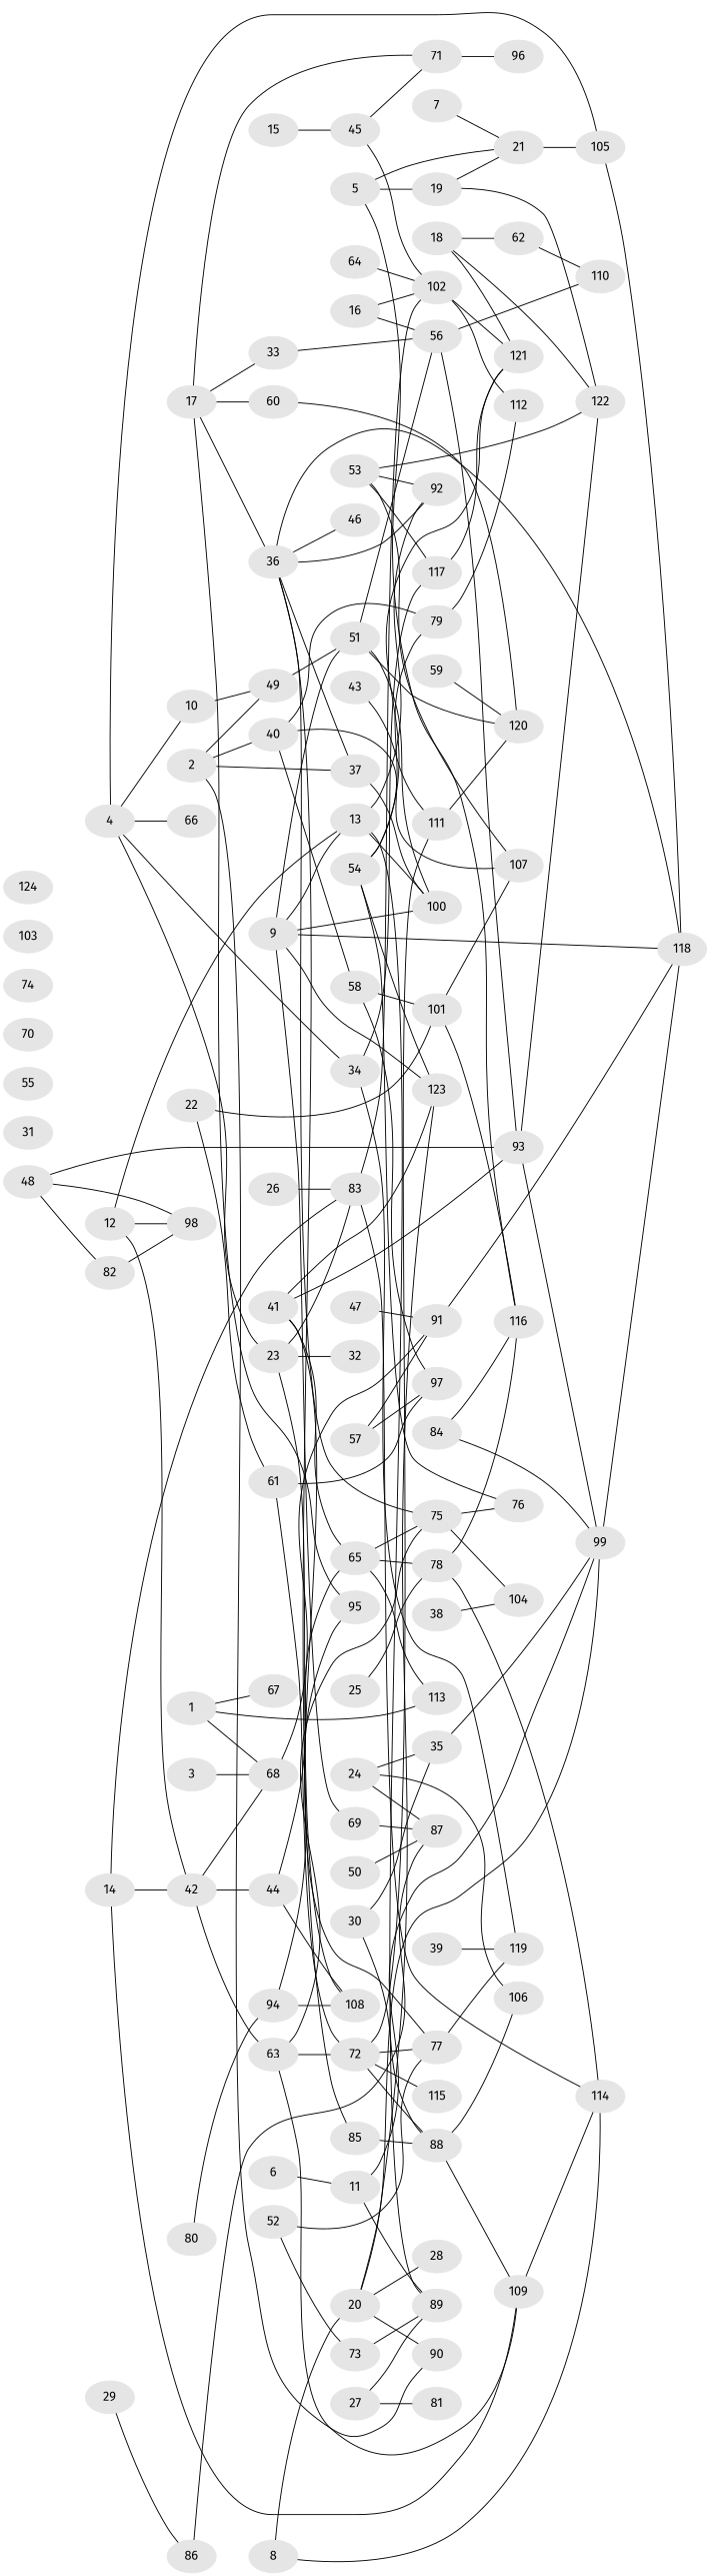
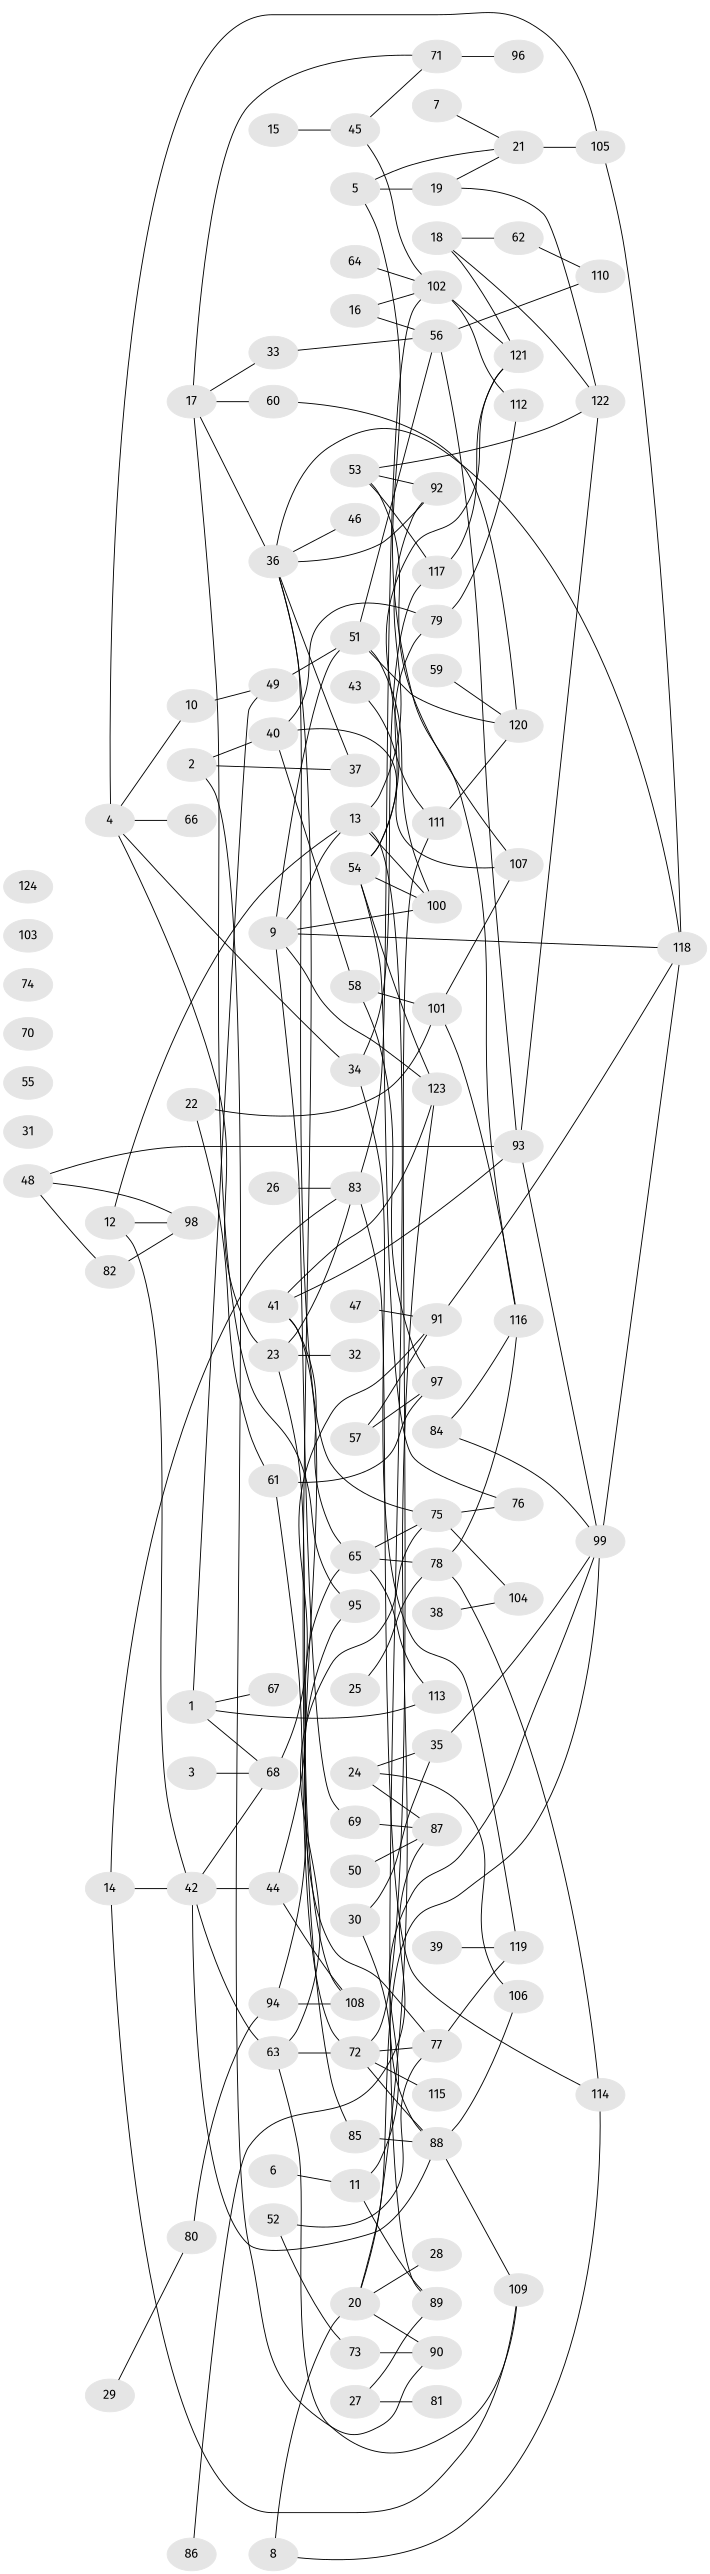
  graph {
    fontname="Fira Sans"
    rankdir=LR
    node [color=gray90 fontname="Fira Sans" style=filled]
    edge [fontname="Fira Sans"]
    1
    49
    67
    68
    113
    51
    91
    2
    37
    40
    90
    100
    58
    79
    107
    3
    4
    10
    23
    34
    66
    105
    83
    32
    108
    117
    119
    118
    5
    19
    21
    116
    122
    6
    11
    89
    99
    7
    8
    20
    114
    123
    28
    9
    13
    69
    92
    56
    120
    87
    12
    42
    98
    88
    44
    63
    14
    109
    102
    15
    45
    71
    16
    93
    110
    121
    112
    17
    33
    36
    60
    95
    46
    75
    85
    96
    18
    62
    22
    61
    101
    97
    72
    24
    35
    106
    25
    78
    26
    27
    81
    29
    80
    94
    30
    31
    104
    76
    38
    52
    77
    73
    39
    41
    65
    43
    111
    47
    48
    82
    50
    53
    54
    55
    57
    59
    115
    64
    70
    74
    84
    86
    103
    124
-   2 -- 49
+   1 -- 49
    1 -- 67
    1 -- 68
    1 -- 113
    49 -- 51
    68 -- 91
    51 -- 100
    51 -- 56
    51 -- 120
    91 -- 118
    2 -- 37
    2 -- 40
    2 -- 90
-   37 -- 100
+   54 -- 100
    40 -- 58
    40 -- 79
    40 -- 107
    58 -- 101
    58 -- 97
    79 -- 112
    3 -- 68
    4 -- 10
    4 -- 23
    4 -- 34
    4 -- 66
    4 -- 105
    10 -- 49
    23 -- 83
    23 -- 32
    23 -- 108
    34 -- 117
    34 -- 119
    105 -- 118
    83 -- 114
    83 -- 102
    117 -- 121
    5 -- 19
    5 -- 21
    5 -- 116
    19 -- 21
    19 -- 122
    21 -- 105
    6 -- 11
    11 -- 89
    11 -- 99
    99 -- 118
    7 -- 21
    8 -- 20
    8 -- 114
    20 -- 90
    20 -- 99
    20 -- 123
    20 -- 28
    9 -- 51
    9 -- 100
    9 -- 118
    9 -- 123
    9 -- 13
    9 -- 69
    13 -- 100
    13 -- 89
    13 -- 92
    69 -- 87
    56 -- 93
    56 -- 110
    12 -- 13
    12 -- 42
    12 -- 98
    42 -- 68
+   42 -- 88
    42 -- 44
    42 -- 63
    88 -- 109
    88 -- 106
    44 -- 108
    44 -- 65
    63 -- 109
    63 -- 75
    63 -- 72
    14 -- 83
    14 -- 42
    14 -- 109
-   109 -- 114
    102 -- 121
    102 -- 112
    15 -- 45
    45 -- 102
    45 -- 71
    71 -- 96
    16 -- 56
    16 -- 102
    93 -- 122
    93 -- 99
    17 -- 71
    17 -- 33
    17 -- 36
    17 -- 60
    17 -- 95
    33 -- 56
    36 -- 37
    36 -- 118
    36 -- 92
    36 -- 46
    36 -- 75
    36 -- 85
    60 -- 120
    75 -- 104
    75 -- 76
    85 -- 88
    18 -- 122
    18 -- 121
    18 -- 62
    62 -- 110
    22 -- 61
    22 -- 101
    61 -- 97
    61 -- 72
    101 -- 107
    101 -- 116
    72 -- 88
    72 -- 77
    72 -- 111
    72 -- 115
    24 -- 87
    24 -- 35
    24 -- 106
    35 -- 99
    25 -- 78
    78 -- 116
    78 -- 114
    26 -- 83
    27 -- 89
    27 -- 81
-   29 -- 86
+   29 -- 80
    80 -- 94
    94 -- 108
    94 -- 95
    30 -- 88
    30 -- 35
    38 -- 104
    52 -- 77
    52 -- 73
    77 -- 119
-   73 -- 89
+   73 -- 90
    39 -- 119
    41 -- 123
    41 -- 93
    41 -- 77
    41 -- 65
    65 -- 113
    65 -- 75
    65 -- 78
    43 -- 111
    111 -- 120
    47 -- 91
    48 -- 98
    48 -- 93
    48 -- 82
    82 -- 98
    50 -- 87
    53 -- 107
    53 -- 117
    53 -- 122
    53 -- 92
    54 -- 79
    54 -- 123
    54 -- 121
    54 -- 76
    57 -- 91
    57 -- 97
    59 -- 120
    64 -- 102
    84 -- 116
    84 -- 99
    86 -- 87
  }
